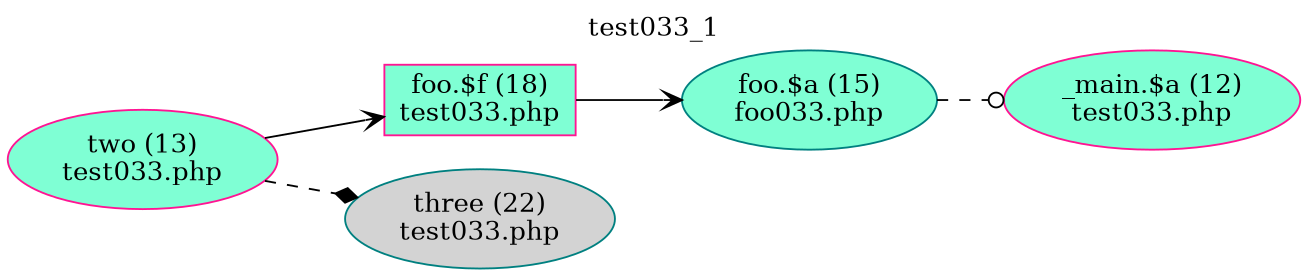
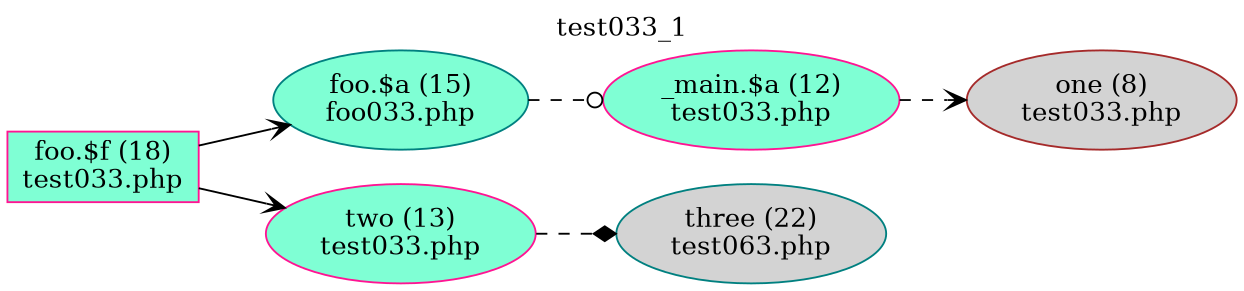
  digraph {
    label=test033_1
    labelloc=t
    rankdir=LR
    node [color=deeppink fillcolor=aquamarine shape=ellipse style=filled]
    edge [arrowhead=vee style=dashed]
    n1 [label="foo.$f (18)\ntest033.php" shape=box]
    n2 [color=teal label="foo.$a (15)\nfoo033.php"]
    n3 [label="two (13)\ntest033.php"]
    n4 [label="_main.$a (12)\ntest033.php"]
-   n5 [color=teal fillcolor=lightgrey label="three (22)\ntest033.php"]
+   n5 [color=teal fillcolor=lightgrey label="three (22)\ntest063.php"]
+   n6 [color=brown fillcolor=lightgrey label="one (8)\ntest033.php"]
    n1 -> n2 [style=solid]
-   n3 -> n1 [style=solid]
+   n1 -> n3 [style=solid]
    n2 -> n4 [arrowhead=odot]
    n3 -> n5 [arrowhead=diamond]
+   n4 -> n6
  }
